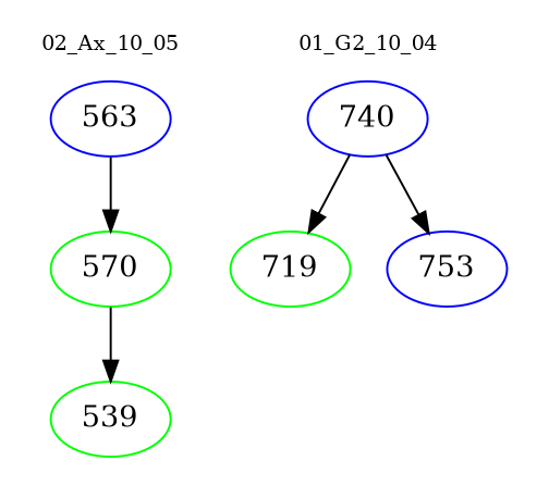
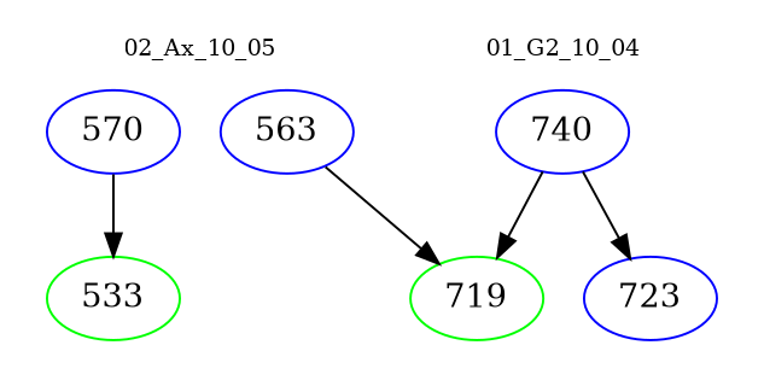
  digraph {
    node [color=blue]
    edge [color=black]
    n1 [label=563]
-   n2 [color=green label=539]
-   n3 [color=green label=570]
+   n2 [color=green label=533]
+   n3 [label=570]
    n4 [label=740]
    n5 [color=green label=719]
-   n6 [label=753]
+   n6 [label=723]
    subgraph cluster_1 {
      color=white
      fontsize=10
      label="02_Ax_10_05"
      n1
      n2
      n3
    }
    subgraph cluster_2 {
      color=white
      fontsize=10
      label="01_G2_10_04"
      n4
      n5
      n6
    }
-   n1 -> n3
+   n1 -> n5
    n3 -> n2
    n4 -> n5
    n4 -> n6
  }
